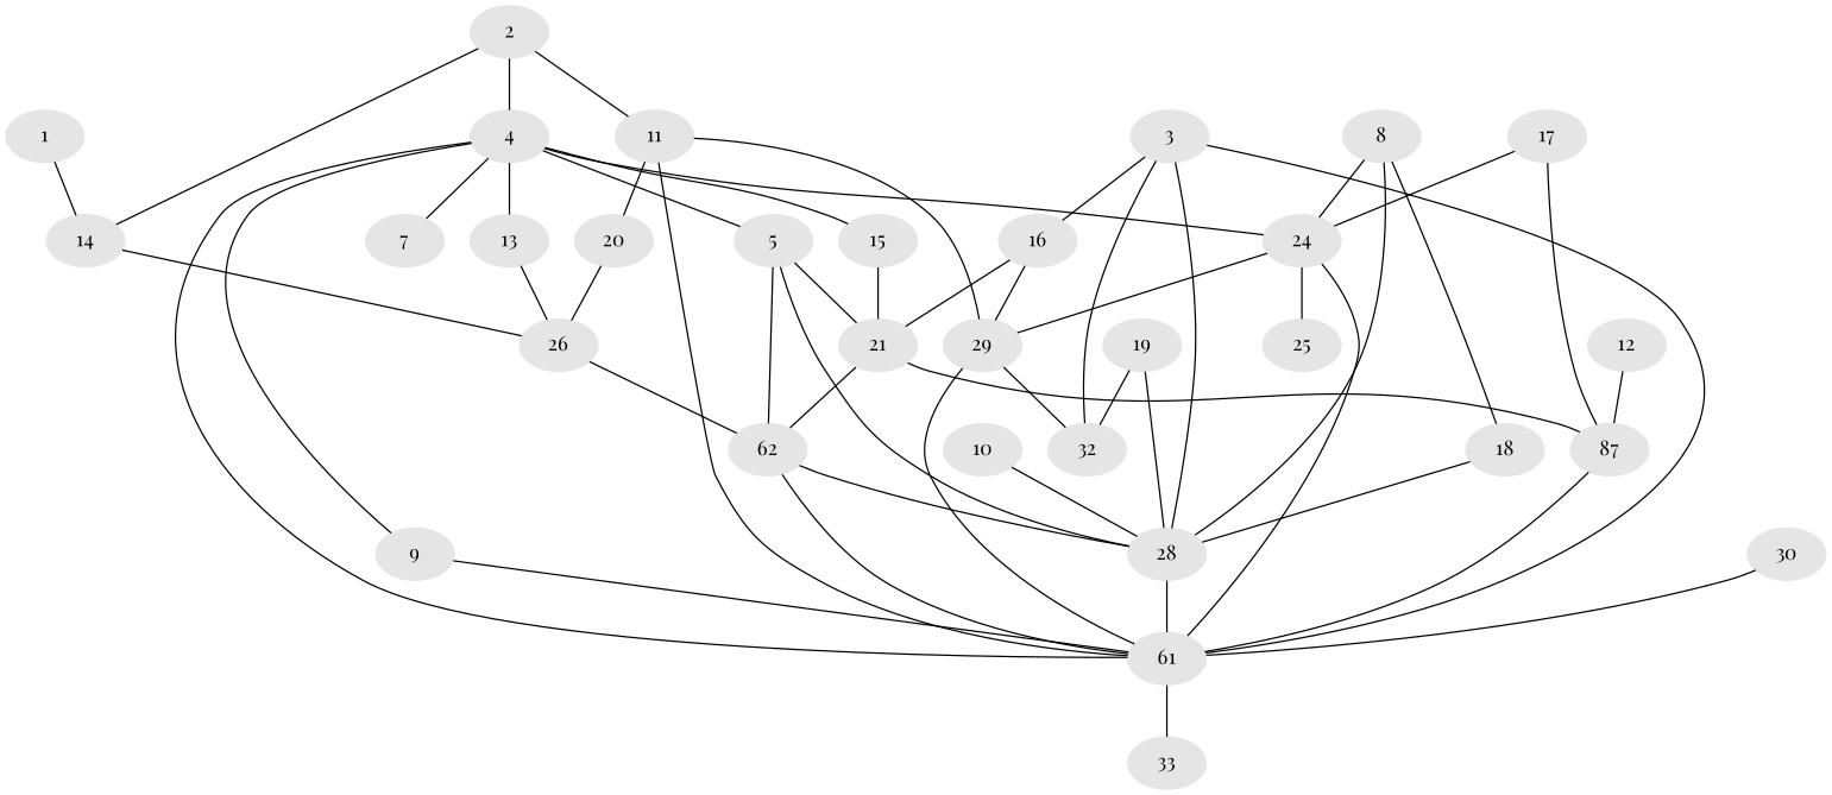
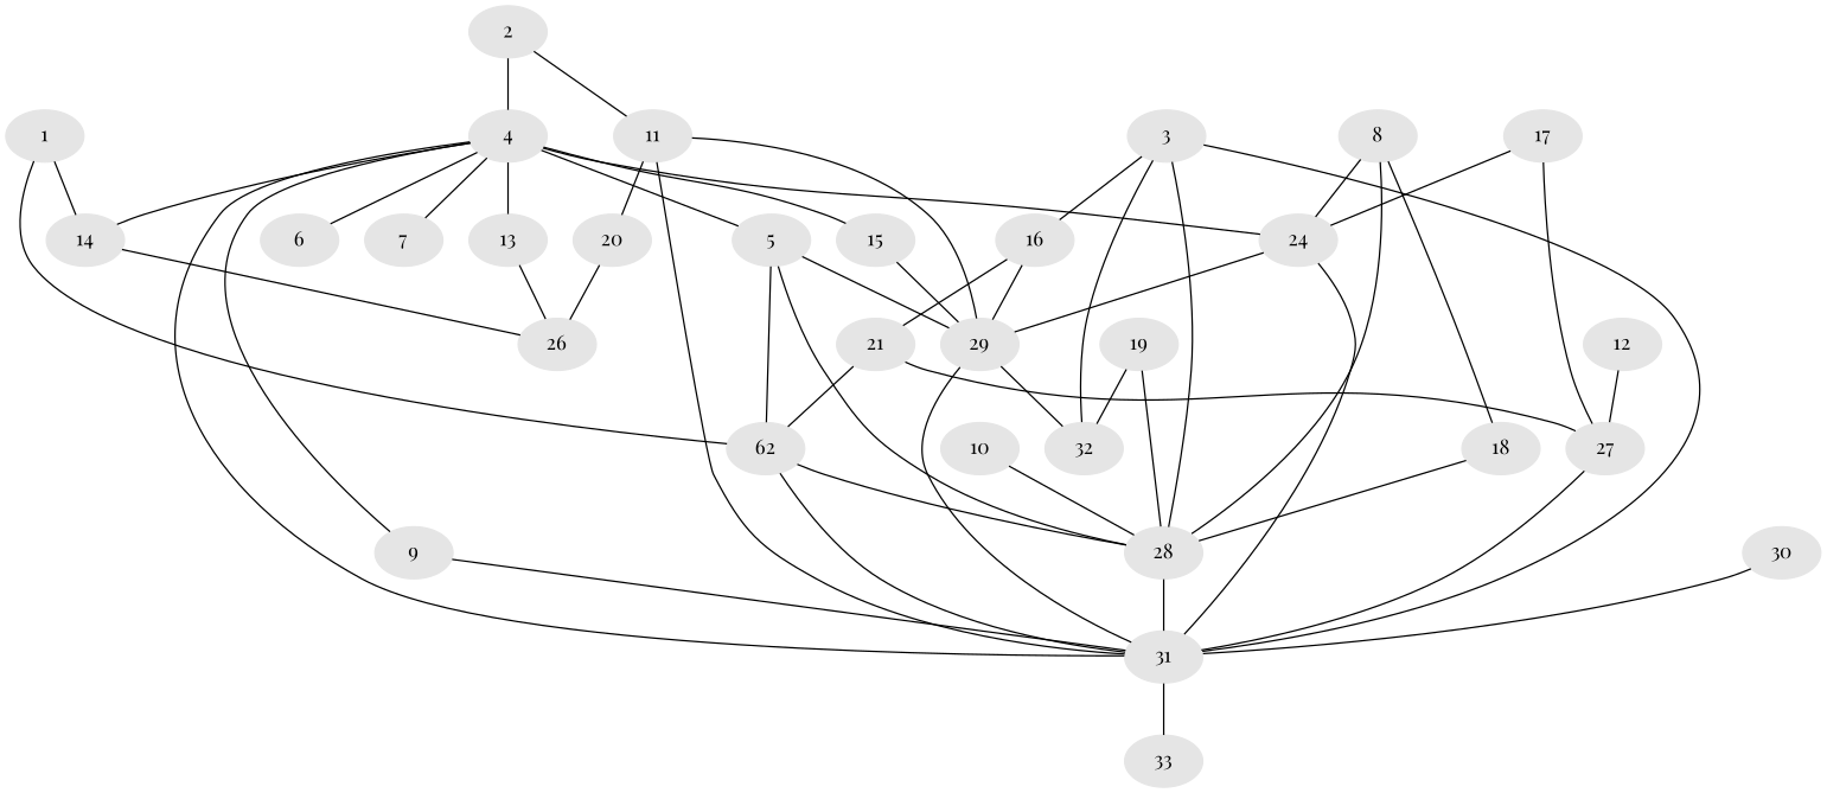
  graph {
    fontname="Playfair Display"
    node [color=gray90 fontname="Playfair Display" style=filled]
    edge [fontname="Playfair Display" weight=1.0]
    1
    14
    n3 [label=62]
    26
    28
-   31 [label=61]
+   31
    2
    4
    11
    5
+   6
    7
    9
    13
    15
    24
    29
    20
    3
    16
    32
    21
    33
    12
-   27 [label=87]
-   25
+   27
    8
    18
    10
    17
    19
    30
    1 -- 14
-   26 -- n3
+   1 -- n3
    14 -- 26
    n3 -- 28
    n3 -- 31
    28 -- 31
    31 -- 33
    2 -- 4
    2 -- 11
-   2 -- 14
+   4 -- 14
    4 -- 31
    4 -- 5
+   4 -- 6
    4 -- 7
    4 -- 9
    4 -- 13 [weight=2.0]
    4 -- 15 [weight=2.0]
    4 -- 24
    11 -- 31
    11 -- 29
    11 -- 20
    5 -- n3
    5 -- 28
-   5 -- 21
+   5 -- 29
    9 -- 31
    13 -- 26
-   15 -- 21
+   15 -- 29
    24 -- 31
    24 -- 29
-   24 -- 25
    29 -- 31
    29 -- 32
    20 -- 26
    3 -- 28
    3 -- 31
    3 -- 16
    3 -- 32
    16 -- 29 [weight=2.0]
    16 -- 21
    21 -- n3
    21 -- 27 [weight=2.0]
    12 -- 27
    27 -- 31
    8 -- 28
    8 -- 24
    8 -- 18
    18 -- 28
    10 -- 28
    17 -- 24
    17 -- 27 [weight=2.0]
    19 -- 28
    19 -- 32
    30 -- 31 [weight=2.0]
  }
